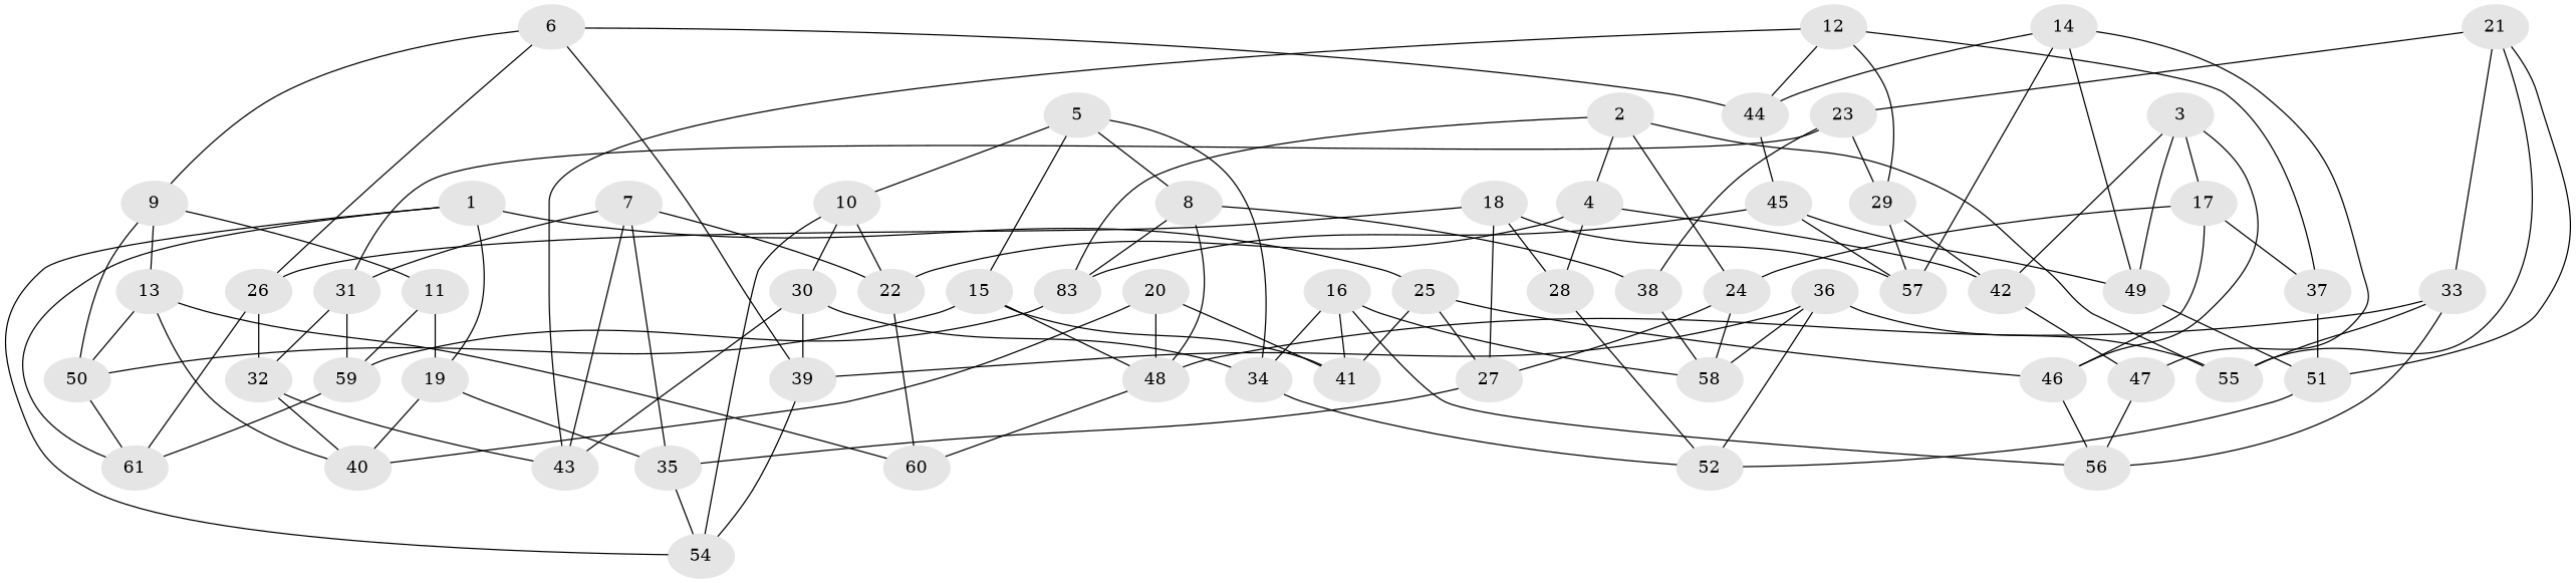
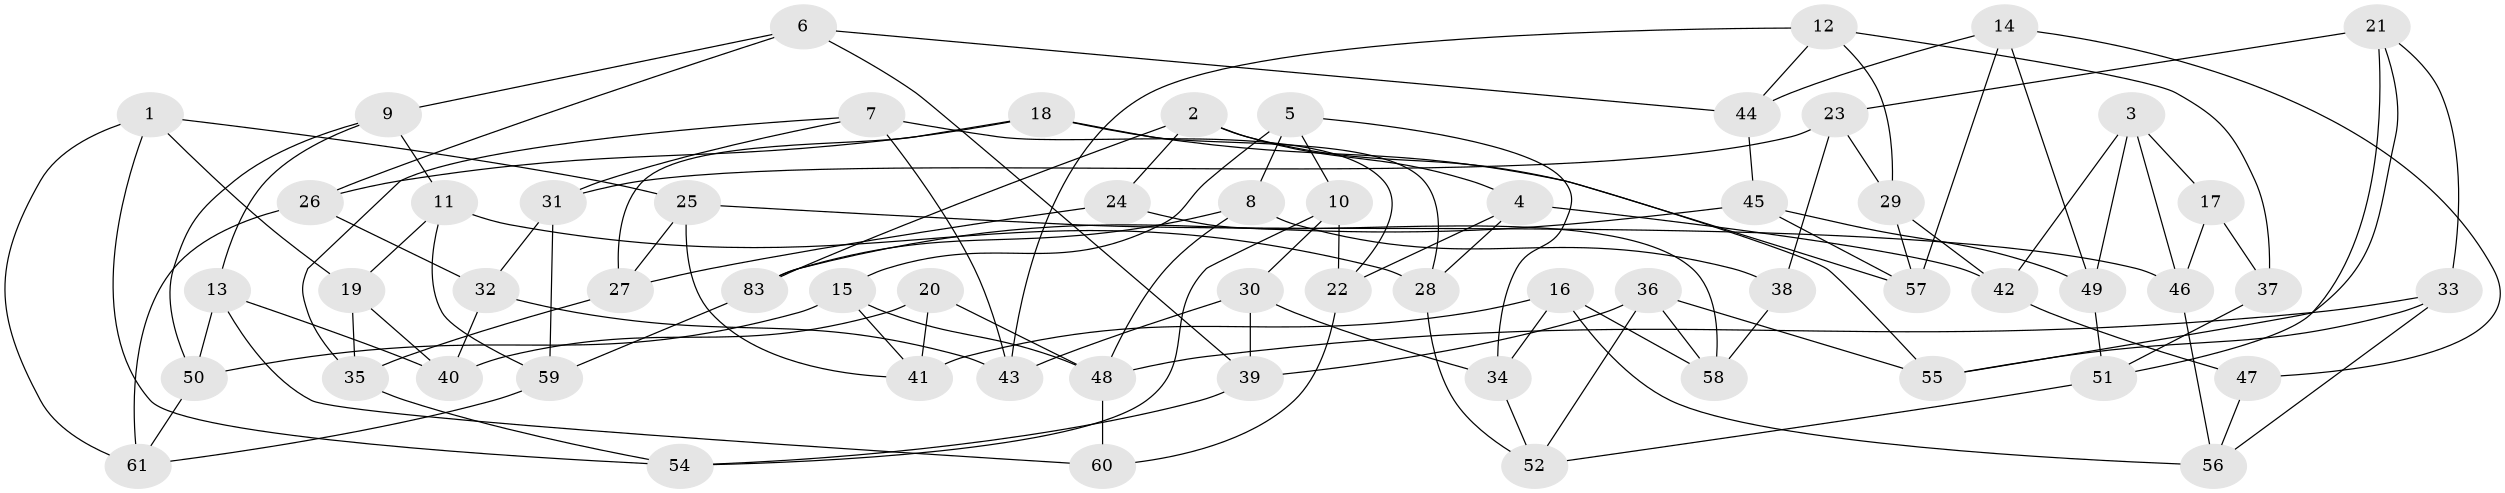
  graph {
    fontname="DejaVu Serif"
    node [color=gray90 fontname="DejaVu Serif" style=filled]
    edge [fontname="DejaVu Serif"]
    1
    19
    25
    54
    61
    35
    40
    46
    41
    27
    2
    4
    24
    n14 [label=83]
    55
    42
    22
    28
    58
    59
    3
    17
    49
    37
    47
    56
    51
    60
    52
    5
    8
    10
    15
    34
    38
    48
    30
    50
    6
    9
    26
    39
    44
    11
    13
    32
    45
    7
    31
    43
    20
    12
    29
    57
    14
    16
    18
    21
    23
    33
    36
    1 -- 19
    1 -- 25
    1 -- 54
    1 -- 61
    19 -- 35
    19 -- 40
    25 -- 46
    25 -- 41
    25 -- 27
    35 -- 54
    46 -- 56
    27 -- 35
    2 -- 4
    2 -- 24
    2 -- n14
    2 -- 55
    4 -- 42
    4 -- 22
    4 -- 28
    24 -- 27
    24 -- 58
    n14 -- 59
    42 -- 47
    22 -- 60
    28 -- 52
    59 -- 61
    3 -- 46
    3 -- 42
    3 -- 17
    3 -- 49
    17 -- 46
-   17 -- 24
    17 -- 37
    49 -- 51
    37 -- 51
    47 -- 56
    51 -- 52
    5 -- 8
    5 -- 10
    5 -- 15
    5 -- 34
    8 -- n14
    8 -- 38
    8 -- 48
    10 -- 54
    10 -- 22
    10 -- 30
    15 -- 41
    15 -- 48
    15 -- 50
    34 -- 52
    38 -- 58
    48 -- 60
    30 -- 34
    30 -- 39
    30 -- 43
    50 -- 61
    6 -- 9
    6 -- 26
    6 -- 39
    6 -- 44
    9 -- 50
    9 -- 11
    9 -- 13
    26 -- 61
    26 -- 32
    39 -- 54
    44 -- 45
    11 -- 19
+   11 -- 28
    11 -- 59
    13 -- 40
    13 -- 60
    13 -- 50
    32 -- 40
    32 -- 43
    45 -- n14
    45 -- 49
    45 -- 57
    7 -- 35
    7 -- 22
    7 -- 31
    7 -- 43
    31 -- 59
    31 -- 32
    20 -- 40
    20 -- 41
    20 -- 48
    12 -- 37
    12 -- 44
    12 -- 43
    12 -- 29
    29 -- 42
    29 -- 57
    14 -- 49
    14 -- 47
    14 -- 44
    14 -- 57
    16 -- 41
    16 -- 58
    16 -- 56
    16 -- 34
    18 -- 27
    18 -- 28
    18 -- 26
    18 -- 57
    21 -- 55
    21 -- 51
    21 -- 23
    21 -- 33
    23 -- 38
    23 -- 31
    23 -- 29
    33 -- 55
    33 -- 56
    33 -- 48
    36 -- 55
    36 -- 58
    36 -- 52
    36 -- 39
  }
